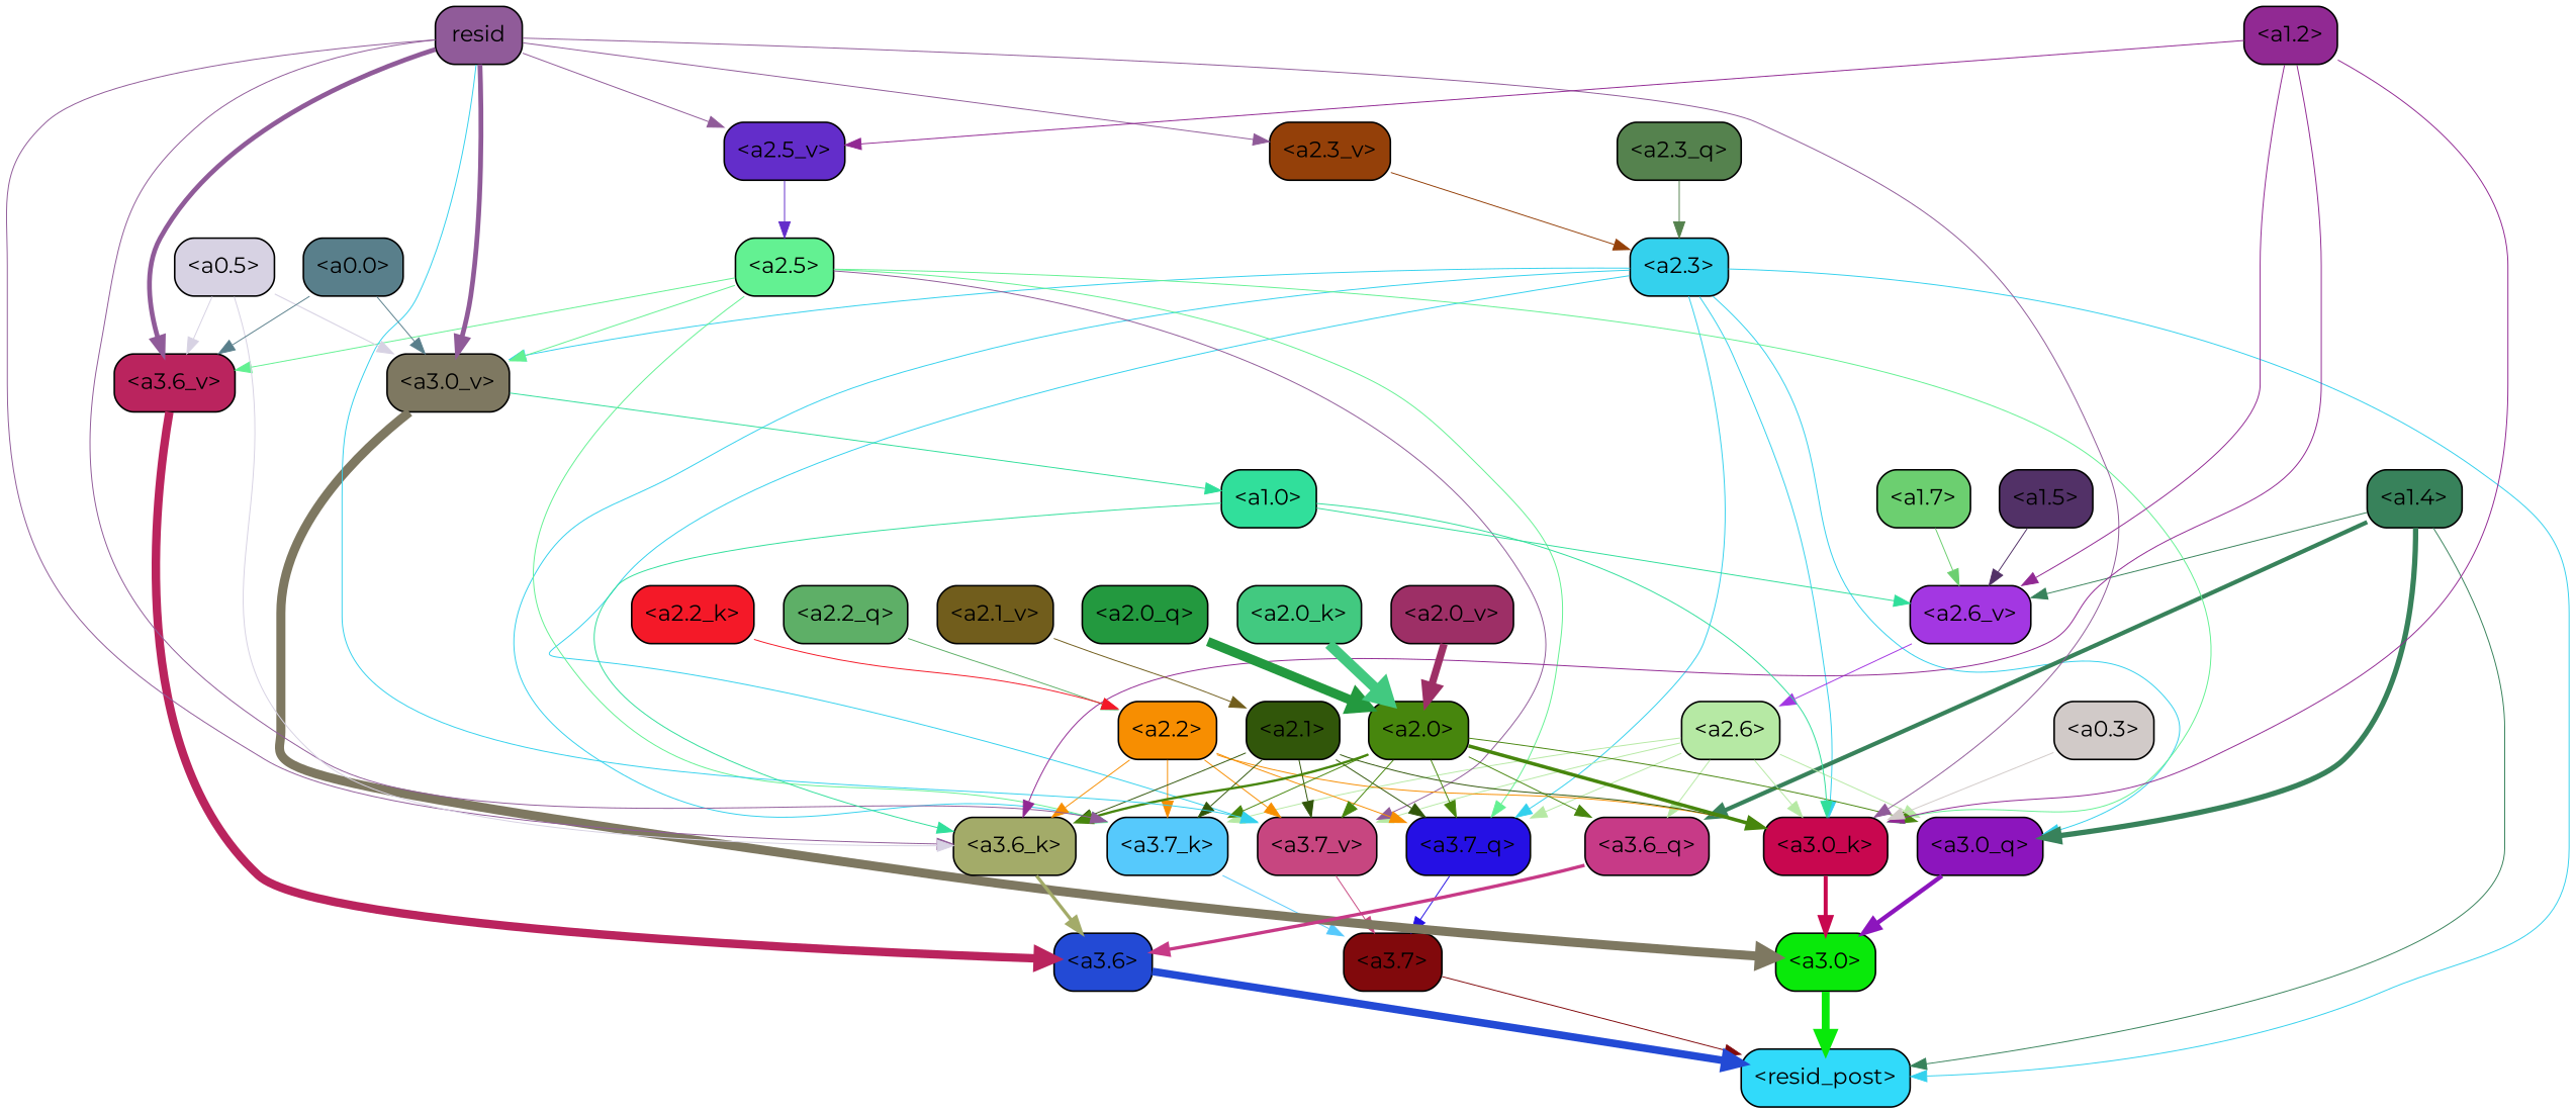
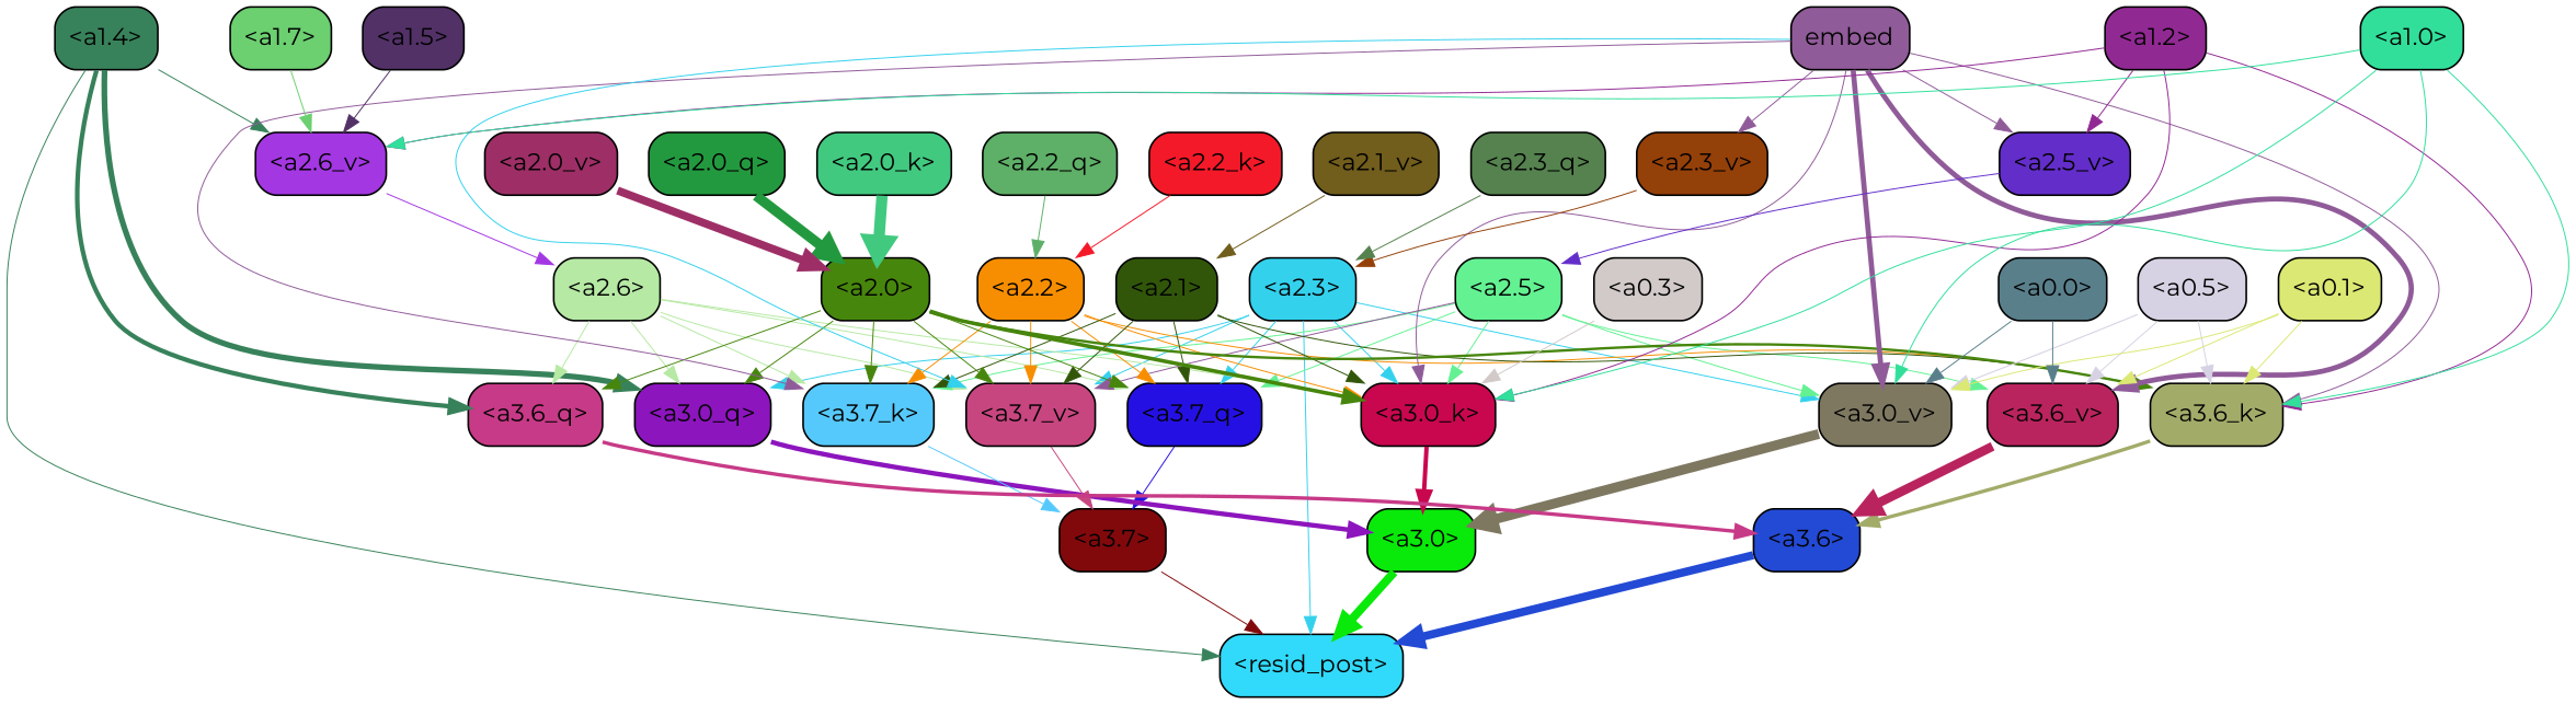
  strict digraph {
    fontname=Montserrat
    splines=true
    node [color=black fontname=Montserrat shape=box style="filled, rounded"]
    edge [color="#34d1ed" fontname=Montserrat penwidth=0.6]
    "<a3.7>" [fillcolor="#81090c"]
    "<resid_post>" [fillcolor="#31dafa"]
    "<a3.6>" [fillcolor="#234ad5"]
    "<a3.0>" [fillcolor="#09e90a"]
    "<a2.3>" [fillcolor="#34d1ed"]
    "<a3.7_q>" [fillcolor="#2510e4"]
    "<a3.0_q>" [fillcolor="#8c15bd"]
    "<a3.7_k>" [fillcolor="#56c9fc"]
    "<a3.0_k>" [fillcolor="#c8074f"]
    "<a3.7_v>" [fillcolor="#c74680"]
    "<a3.0_v>" [fillcolor="#7e7861"]
    "<a1.4>" [fillcolor="#38825b"]
    "<a3.6_q>" [fillcolor="#c73a87"]
    "<a2.6_v>" [fillcolor="#a337e2"]
    "<a2.6>" [fillcolor="#b6e9a4"]
    "<a3.6_k>" [fillcolor="#a3ab69"]
    "<a3.6_v>" [fillcolor="#ba245e"]
    "<a2.5>" [fillcolor="#63f192"]
    "<a2.2>" [fillcolor="#f78e01"]
    "<a2.1>" [fillcolor="#31560a"]
    "<a2.0>" [fillcolor="#47860d"]
-   embed [fillcolor="#905b99" label=resid]
+   embed [fillcolor="#905b99"]
    "<a2.5_v>" [fillcolor="#632dca"]
    "<a2.3_v>" [fillcolor="#944009"]
    "<a1.2>" [fillcolor="#912993"]
    "<a1.0>" [fillcolor="#31df9b"]
    "<a0.5>" [fillcolor="#d7d2e3"]
+   "<a0.1>" [fillcolor="#dbe873"]
    "<a0.3>" [fillcolor="#d1cac8"]
    "<a0.0>" [fillcolor="#597f8b"]
    "<a2.3_q>" [fillcolor="#55824e"]
    "<a2.2_q>" [fillcolor="#5eaf67"]
    "<a2.0_q>" [fillcolor="#23993f"]
    "<a2.2_k>" [fillcolor="#f41928"]
    "<a2.0_k>" [fillcolor="#42c980"]
    "<a2.1_v>" [fillcolor="#715d1c"]
    "<a2.0_v>" [fillcolor="#9d2f66"]
    "<a1.7>" [fillcolor="#6ccf70"]
    "<a1.5>" [fillcolor="#523167"]
    "<a3.7>" -> "<resid_post>" [color="#81090c"]
    "<a3.6>" -> "<resid_post>" [color="#234ad5" penwidth=4.751612067222595]
    "<a3.0>" -> "<resid_post>" [color="#09e90a" penwidth=4.884142994880676]
    "<a2.3>" -> "<resid_post>"
    "<a2.3>" -> "<a3.7_q>"
    "<a2.3>" -> "<a3.0_q>"
-   "<a2.3>" -> "<a3.7_k>"
    "<a2.3>" -> "<a3.0_k>"
    "<a2.3>" -> "<a3.7_v>"
    "<a2.3>" -> "<a3.0_v>"
    "<a3.7_q>" -> "<a3.7>" [color="#2510e4"]
    "<a3.0_q>" -> "<a3.0>" [color="#8c15bd" penwidth=2.7421876192092896]
    "<a3.7_k>" -> "<a3.7>" [color="#56c9fc"]
    "<a3.0_k>" -> "<a3.0>" [color="#c8074f" penwidth=2.476402521133423]
    "<a3.7_v>" -> "<a3.7>" [color="#c74680"]
    "<a3.0_v>" -> "<a3.0>" [color="#7e7861" penwidth=5.652270674705505]
    "<a1.4>" -> "<resid_post>" [color="#38825b"]
    "<a1.4>" -> "<a3.0_q>" [color="#38825b" penwidth=3.3040847778320312]
    "<a1.4>" -> "<a3.6_q>" [color="#38825b" penwidth=2.6469622254371643]
    "<a1.4>" -> "<a2.6_v>" [color="#38825b"]
    "<a3.6_q>" -> "<a3.6>" [color="#c73a87" penwidth=2.091020345687866]
    "<a2.6_v>" -> "<a2.6>" [color="#a337e2"]
    "<a2.6>" -> "<a3.7_q>" [color="#b6e9a4"]
    "<a2.6>" -> "<a3.0_q>" [color="#b6e9a4"]
    "<a2.6>" -> "<a3.7_k>" [color="#b6e9a4"]
    "<a2.6>" -> "<a3.0_k>" [color="#b6e9a4"]
    "<a2.6>" -> "<a3.7_v>" [color="#b6e9a4"]
    "<a2.6>" -> "<a3.6_q>" [color="#b6e9a4"]
    "<a3.6_k>" -> "<a3.6>" [color="#a3ab69" penwidth=2.048597991466522]
    "<a3.6_v>" -> "<a3.6>" [color="#ba245e" penwidth=5.2550448179244995]
    "<a2.5>" -> "<a3.7_q>" [color="#63f192"]
    "<a2.5>" -> "<a3.7_k>" [color="#63f192"]
    "<a2.5>" -> "<a3.0_k>" [color="#63f192"]
    "<a2.5>" -> "<a3.7_v>" [color="#905b99"]
    "<a2.5>" -> "<a3.0_v>" [color="#63f192"]
    "<a2.5>" -> "<a3.6_v>" [color="#63f192"]
    "<a2.2>" -> "<a3.7_q>" [color="#f78e01"]
    "<a2.2>" -> "<a3.7_k>" [color="#f78e01"]
    "<a2.2>" -> "<a3.0_k>" [color="#f78e01"]
    "<a2.2>" -> "<a3.7_v>" [color="#f78e01"]
    "<a2.2>" -> "<a3.6_k>" [color="#f78e01"]
    "<a2.1>" -> "<a3.7_q>" [color="#31560a"]
    "<a2.1>" -> "<a3.7_k>" [color="#31560a"]
    "<a2.1>" -> "<a3.0_k>" [color="#31560a"]
    "<a2.1>" -> "<a3.7_v>" [color="#31560a"]
    "<a2.1>" -> "<a3.6_k>" [color="#31560a"]
    "<a2.0>" -> "<a3.7_q>" [color="#47860d"]
    "<a2.0>" -> "<a3.0_q>" [color="#47860d"]
    "<a2.0>" -> "<a3.7_k>" [color="#47860d"]
    "<a2.0>" -> "<a3.0_k>" [color="#47860d" penwidth=2.2137351036071777]
    "<a2.0>" -> "<a3.7_v>" [color="#47860d"]
    "<a2.0>" -> "<a3.6_q>" [color="#47860d"]
    "<a2.0>" -> "<a3.6_k>" [color="#47860d" penwidth=1.4757367372512817]
    embed -> "<a3.7_k>" [color="#905b99"]
    embed -> "<a3.0_k>" [color="#905b99"]
    embed -> "<a3.7_v>"
    embed -> "<a3.0_v>" [color="#905b99" penwidth=2.972973108291626]
    embed -> "<a3.6_k>" [color="#905b99"]
    embed -> "<a3.6_v>" [color="#905b99" penwidth=2.9582033157348633]
    embed -> "<a2.5_v>" [color="#905b99"]
    embed -> "<a2.3_v>" [color="#905b99"]
    "<a2.5_v>" -> "<a2.5>" [color="#632dca"]
    "<a2.3_v>" -> "<a2.3>" [color="#944009"]
    "<a1.2>" -> "<a3.0_k>" [color="#912993"]
    "<a1.2>" -> "<a2.6_v>" [color="#912993"]
    "<a1.2>" -> "<a3.6_k>" [color="#912993"]
    "<a1.2>" -> "<a2.5_v>" [color="#912993"]
    "<a1.0>" -> "<a3.0_k>" [color="#31df9b"]
-   "<a3.0_v>" -> "<a1.0>" [color="#31df9b"]
+   "<a1.0>" -> "<a3.0_v>" [color="#31df9b"]
    "<a1.0>" -> "<a2.6_v>" [color="#31df9b"]
    "<a1.0>" -> "<a3.6_k>" [color="#31df9b"]
    "<a0.5>" -> "<a3.0_v>" [color="#d7d2e3" penwidth=0.6790935099124908]
    "<a0.5>" -> "<a3.6_k>" [color="#d7d2e3"]
    "<a0.5>" -> "<a3.6_v>" [color="#d7d2e3"]
+   "<a0.1>" -> "<a3.0_v>" [color="#dbe873"]
+   "<a0.1>" -> "<a3.6_k>" [color="#dbe873"]
+   "<a0.1>" -> "<a3.6_v>" [color="#dbe873"]
    "<a0.3>" -> "<a3.0_k>" [color="#d1cac8"]
    "<a0.0>" -> "<a3.0_v>" [color="#597f8b"]
    "<a0.0>" -> "<a3.6_v>" [color="#597f8b"]
    "<a2.3_q>" -> "<a2.3>" [color="#55824e"]
    "<a2.2_q>" -> "<a2.2>" [color="#5eaf67"]
    "<a2.0_q>" -> "<a2.0>" [color="#23993f" penwidth=5.819834470748901]
    "<a2.2_k>" -> "<a2.2>" [color="#f41928"]
    "<a2.0_k>" -> "<a2.0>" [color="#42c980" penwidth=6.470837593078613]
    "<a2.1_v>" -> "<a2.1>" [color="#715d1c"]
    "<a2.0_v>" -> "<a2.0>" [color="#9d2f66" penwidth=4.5950857400894165]
    "<a1.7>" -> "<a2.6_v>" [color="#6ccf70"]
    "<a1.5>" -> "<a2.6_v>" [color="#523167"]
  }
